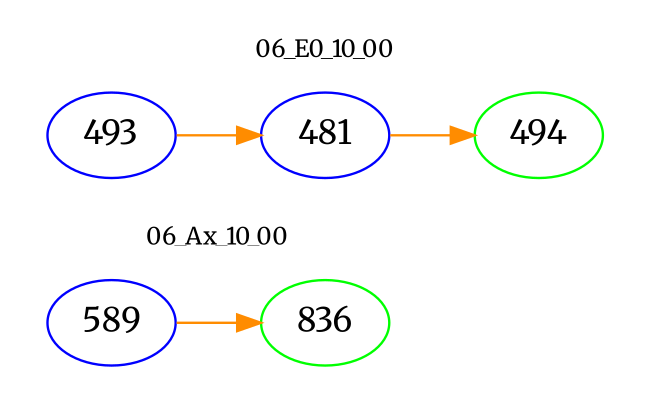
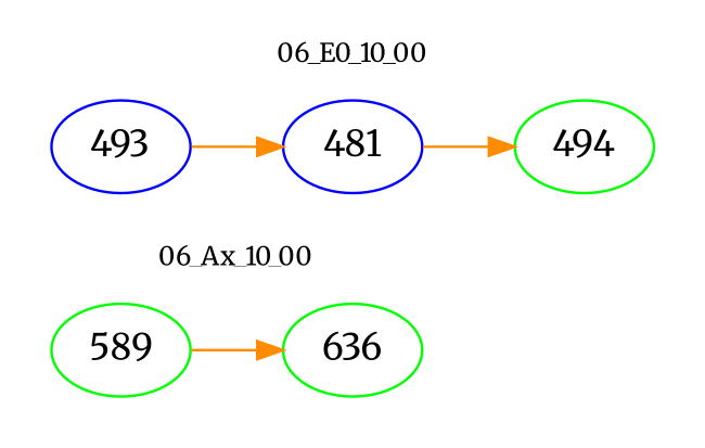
  digraph {
    fontname=Merriweather
    rankdir=LR
    node [color=green fontname=Merriweather]
    edge [color=darkorange fontname=Merriweather]
-   n1 [color=blue label=589]
-   n2 [label=836]
+   n1 [label=589]
+   n2 [label=636]
    n3 [color=blue label=493]
    n4 [color=blue label=481]
    n5 [label=494]
    subgraph cluster_1 {
      color=white
      fontsize=10
      label="06_Ax_10_00"
      n1
      n2
    }
    subgraph cluster_2 {
      color=white
      fontsize=10
      label="06_E0_10_00"
      n3
      n4
      n5
    }
    n1 -> n2
    n3 -> n4
    n4 -> n5
  }
